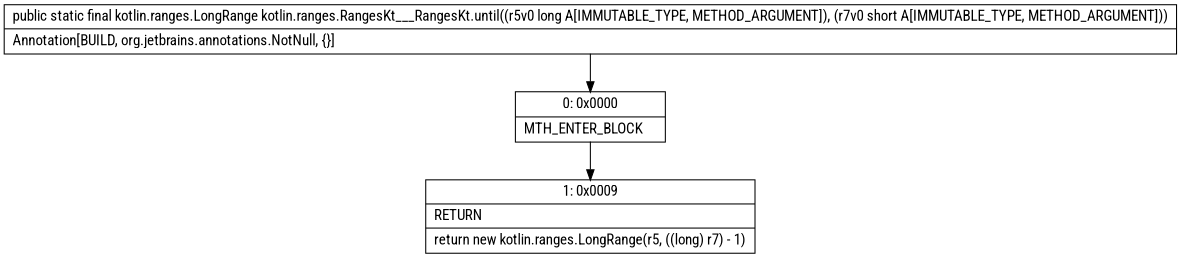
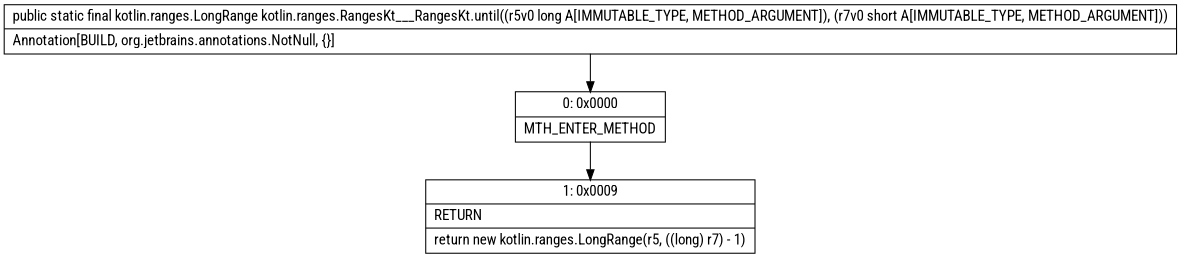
  digraph {
    fontname="Roboto Condensed"
    node [shape=record fontname="Roboto Condensed"]
    edge [fontname="Roboto Condensed"]
-   n1 [label="{0\:\ 0x0000|MTH_ENTER_BLOCK\l}"]
+   n1 [label="{0\:\ 0x0000|MTH_ENTER_METHOD\l}"]
    n2 [label="{1\:\ 0x0009|RETURN\l|return new kotlin.ranges.LongRange(r5, ((long) r7) \- 1)\l}"]
    n3 [label="{public static final kotlin.ranges.LongRange kotlin.ranges.RangesKt___RangesKt.until((r5v0 long A[IMMUTABLE_TYPE, METHOD_ARGUMENT]), (r7v0 short A[IMMUTABLE_TYPE, METHOD_ARGUMENT]))  | Annotation[BUILD, org.jetbrains.annotations.NotNull, \{\}]\l}"]
    n1 -> n2
    n3 -> n1
  }
